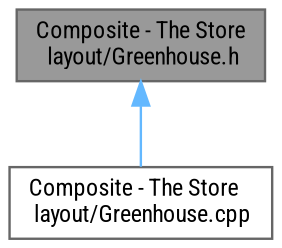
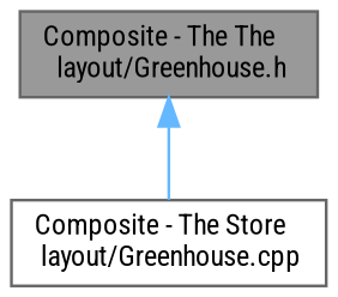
  digraph {
    fontname="Roboto Condensed"
    node [fontname="Roboto Condensed" fontsize=10 shape=box style=filled]
-   n1 [color=gray40 fillcolor=grey60 fontcolor=black height=0.2 label="Composite - The Store\l layout/Greenhouse.h" width=0.4]
+   n1 [color=gray40 fillcolor=grey60 fontcolor=black height=0.2 label="Composite - The The\l layout/Greenhouse.h" width=0.4]
    n2 [color=grey40 fillcolor=white height=0.2 label="Composite - The Store\l layout/Greenhouse.cpp" width=0.4]
    n1 -> n2 [color=steelblue1 dir=back fontname="Roboto Condensed" fontsize=10 labelfontname=Helvetica labelfontsize=10 style=solid]
  }
